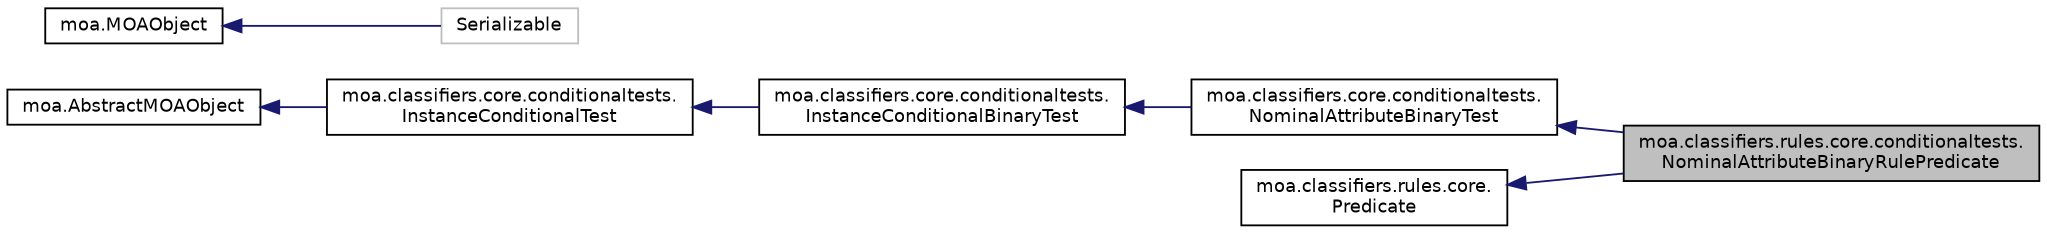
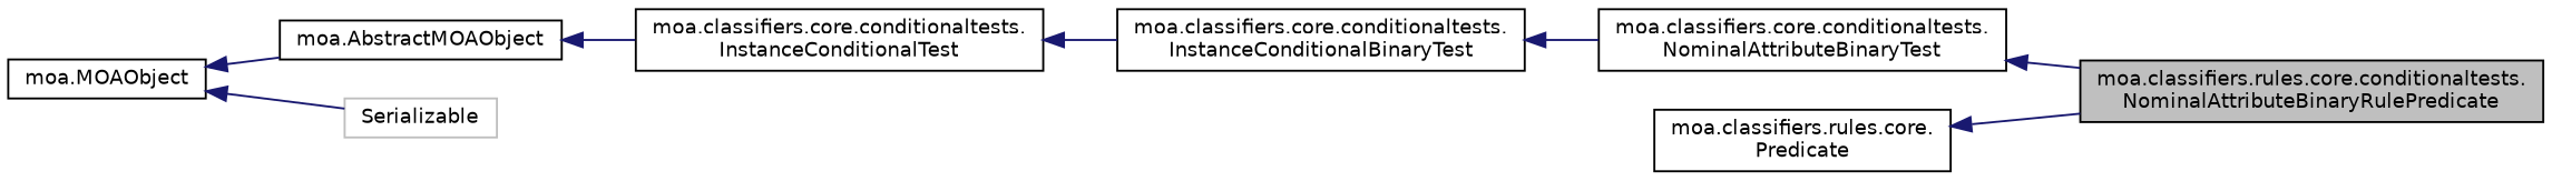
  digraph {
    rankdir=LR
    node [color=black fillcolor=white fontname=Helvetica fontsize=10 shape=record style=filled]
    edge [color=midnightblue dir=back fontname=Helvetica fontsize=10 labelfontname=Helvetica labelfontsize=10 style=solid]
    n1 [fillcolor=grey75 fontcolor=black height=0.2 label="moa.classifiers.rules.core.conditionaltests.\lNominalAttributeBinaryRulePredicate" width=0.4]
    n2 [height=0.2 label="moa.classifiers.core.conditionaltests.\lNominalAttributeBinaryTest" width=0.4]
    n3 [height=0.2 label="moa.classifiers.core.conditionaltests.\lInstanceConditionalBinaryTest" width=0.4]
    n4 [height=0.2 label="moa.classifiers.core.conditionaltests.\lInstanceConditionalTest" width=0.4]
    n5 [height=0.2 label="moa.AbstractMOAObject" width=0.4]
    n6 [height=0.2 label="moa.MOAObject" width=0.4]
    n7 [color=grey75 height=0.2 label=Serializable width=0.4]
    n8 [height=0.2 label="moa.classifiers.rules.core.\lPredicate" width=0.4]
    n2 -> n1
    n3 -> n2
    n4 -> n3
    n5 -> n4
+   n6 -> n5
    n6 -> n7
    n8 -> n1
  }
